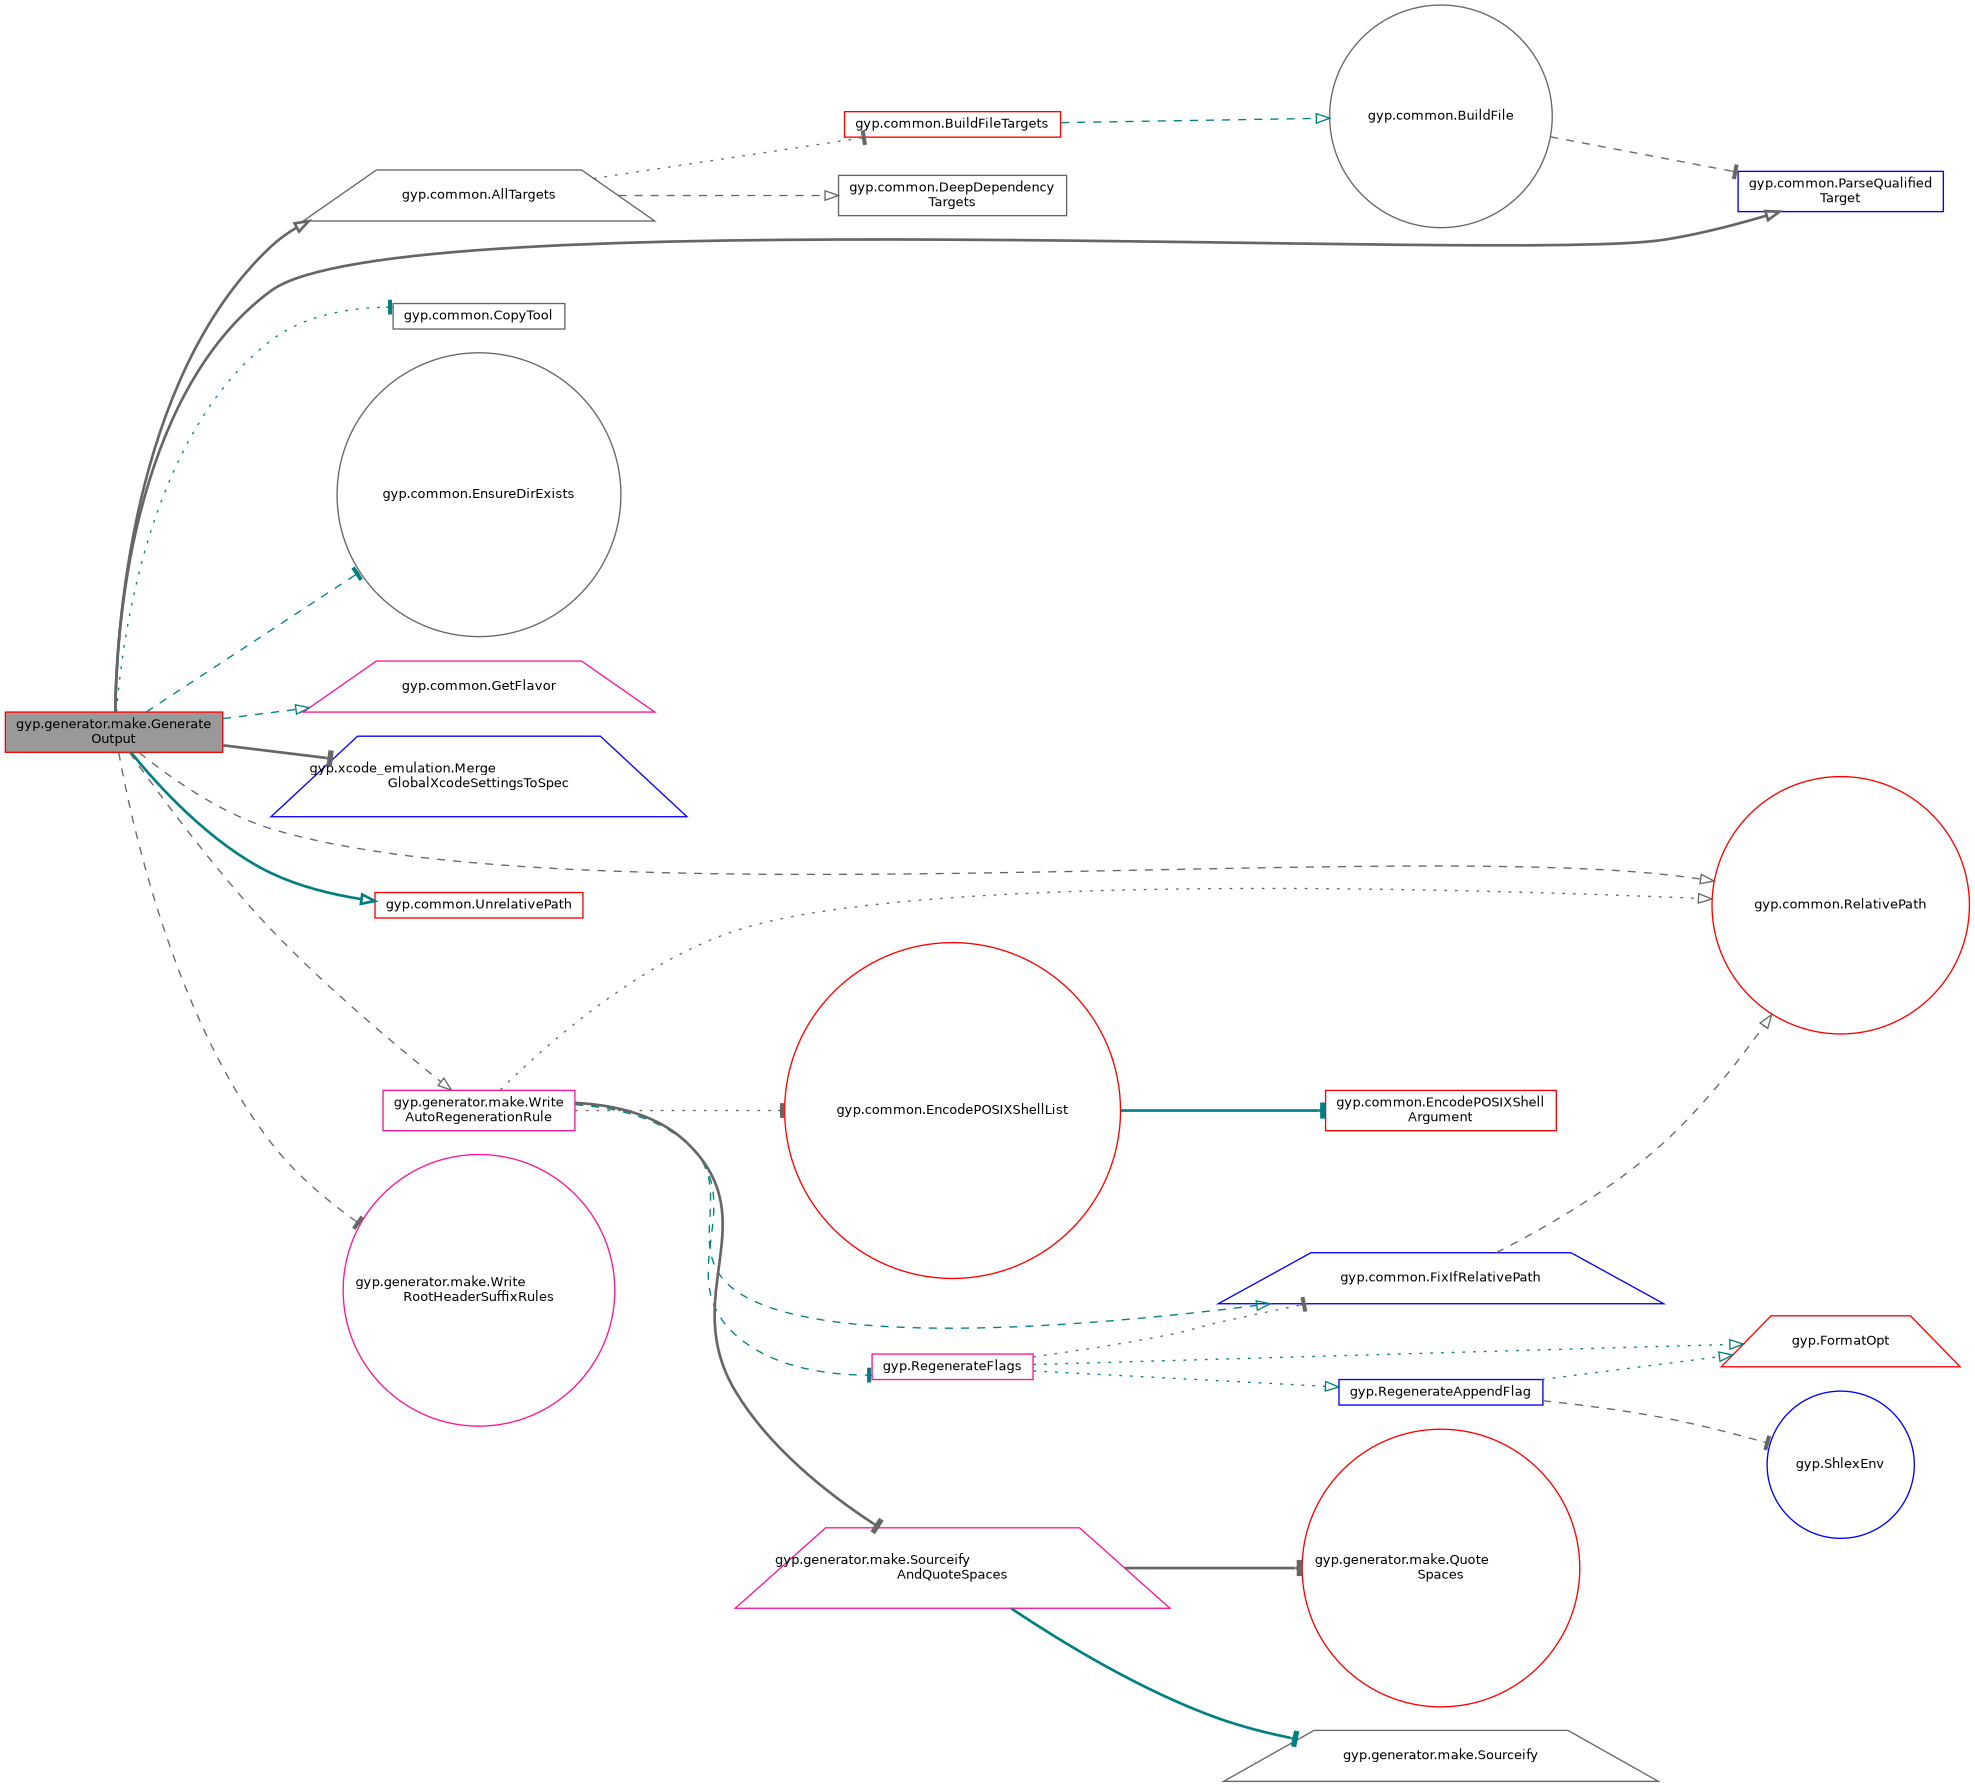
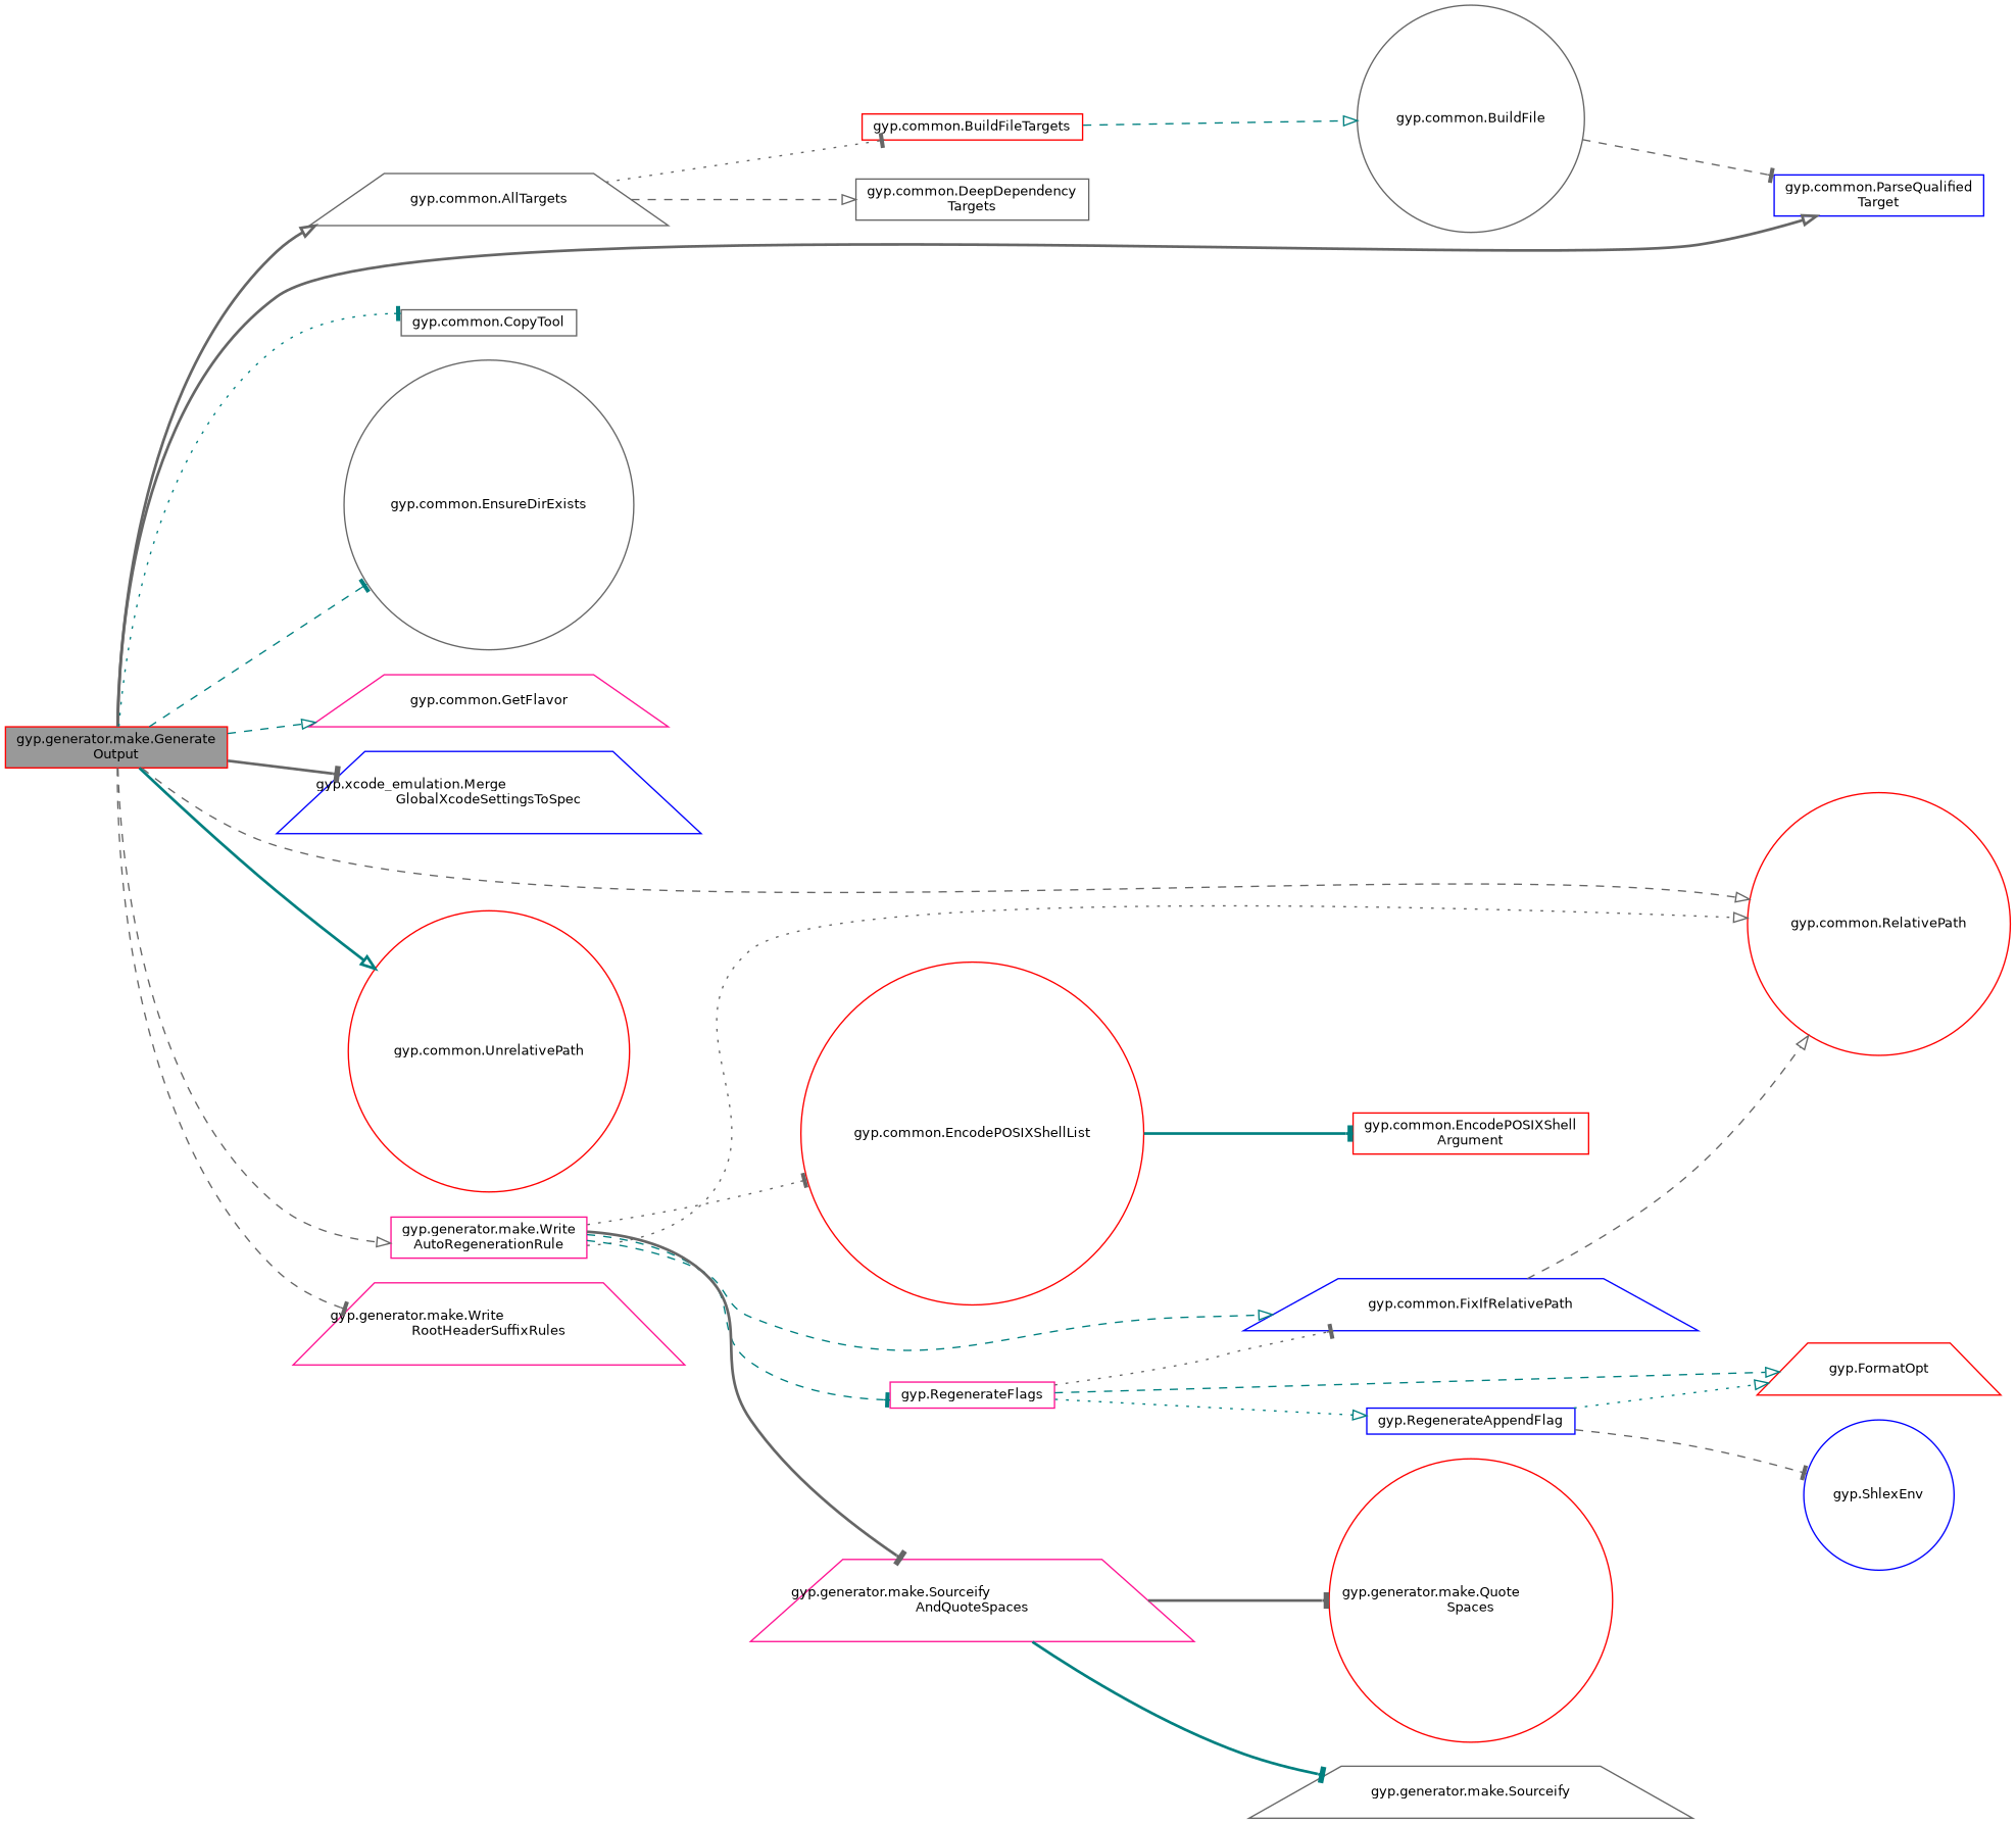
  digraph {
    rankdir=LR
    node [color=red fillcolor=white fontname=Helvetica fontsize=10 shape=box style=filled]
    edge [arrowhead=onormal color=gray40 fontname=Helvetica fontsize=10 labelfontname=Helvetica labelfontsize=10 style=dashed]
    n1 [fillcolor=grey60 fontcolor=black height=0.2 label="gyp.generator.make.Generate\lOutput" width=0.4]
    n2 [color=gray40 height=0.2 label="gyp.common.AllTargets" shape=trapezium width=0.4]
    n3 [color=blue height=0.2 label="gyp.common.ParseQualified\lTarget" width=0.4]
    n4 [color=gray40 height=0.2 label="gyp.common.CopyTool" width=0.4]
    n5 [color=gray40 height=0.2 label="gyp.common.EnsureDirExists" shape=circle width=0.4]
    n6 [color=deeppink height=0.2 label="gyp.common.GetFlavor" shape=trapezium width=0.4]
    n7 [color=blue height=0.2 label="gyp.xcode_emulation.Merge\lGlobalXcodeSettingsToSpec" shape=trapezium width=0.4]
    n8 [height=0.2 label="gyp.common.RelativePath" shape=circle width=0.4]
-   n9 [height=0.2 label="gyp.common.UnrelativePath" width=0.4]
+   n9 [height=0.2 label="gyp.common.UnrelativePath" shape=circle width=0.4]
    n10 [color=deeppink height=0.2 label="gyp.generator.make.Write\lAutoRegenerationRule" width=0.4]
-   n11 [color=deeppink height=0.2 label="gyp.generator.make.Write\lRootHeaderSuffixRules" shape=circle width=0.4]
+   n11 [color=deeppink height=0.2 label="gyp.generator.make.Write\lRootHeaderSuffixRules" shape=trapezium width=0.4]
    n12 [height=0.2 label="gyp.common.BuildFileTargets" width=0.4]
    n13 [color=gray40 height=0.2 label="gyp.common.DeepDependency\lTargets" width=0.4]
    n14 [height=0.2 label="gyp.common.EncodePOSIXShellList" shape=circle width=0.4]
    n15 [color=blue height=0.2 label="gyp.common.FixIfRelativePath" shape=trapezium width=0.4]
    n16 [color=deeppink height=0.2 label="gyp.RegenerateFlags" width=0.4]
    n17 [color=deeppink height=0.2 label="gyp.generator.make.Sourceify\lAndQuoteSpaces" shape=trapezium width=0.4]
    n18 [color=gray40 height=0.2 label="gyp.common.BuildFile" shape=circle width=0.4]
    n19 [height=0.2 label="gyp.common.EncodePOSIXShell\lArgument" width=0.4]
    n20 [height=0.2 label="gyp.FormatOpt" shape=trapezium width=0.4]
    n21 [color=blue height=0.2 label="gyp.RegenerateAppendFlag" width=0.4]
    n22 [height=0.2 label="gyp.generator.make.Quote\lSpaces" shape=circle width=0.4]
    n23 [color=gray40 height=0.2 label="gyp.generator.make.Sourceify" shape=trapezium width=0.4]
    n24 [color=blue height=0.2 label="gyp.ShlexEnv" shape=circle width=0.4]
    n1 -> n2 [style=bold]
    n1 -> n3 [style=bold]
    n1 -> n4 [arrowhead=tee color=teal style=dotted]
    n1 -> n5 [arrowhead=tee color=teal]
    n1 -> n6 [color=teal]
    n1 -> n7 [arrowhead=tee style=bold]
    n1 -> n8
    n1 -> n9 [color=teal style=bold]
    n1 -> n10
    n1 -> n11 [arrowhead=tee]
    n2 -> n12 [arrowhead=tee style=dotted]
    n2 -> n13
    n10 -> n8 [style=dotted]
    n10 -> n14 [arrowhead=tee style=dotted]
    n10 -> n15 [color=teal]
    n10 -> n16 [arrowhead=tee color=teal]
    n10 -> n17 [arrowhead=tee style=bold]
    n12 -> n18 [color=teal]
    n14 -> n19 [arrowhead=tee color=teal style=bold]
    n15 -> n8
    n16 -> n15 [arrowhead=tee style=dotted]
-   n16 -> n20 [color=teal style=dotted]
+   n16 -> n20 [color=teal]
    n16 -> n21 [color=teal style=dotted]
    n17 -> n22 [arrowhead=tee style=bold]
    n17 -> n23 [arrowhead=tee color=teal style=bold]
    n18 -> n3 [arrowhead=tee]
    n21 -> n20 [color=teal style=dotted]
    n21 -> n24 [arrowhead=tee]
  }
